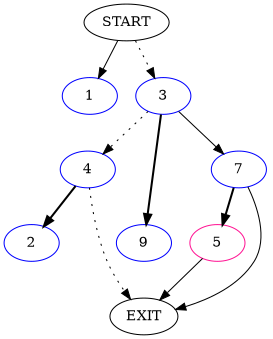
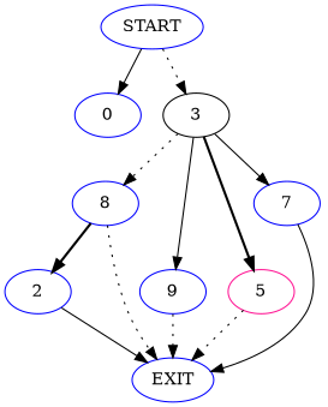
  digraph {
    fontname="DejaVu Serif"
    node [color=blue fontname="DejaVu Serif"]
    edge [fontname="DejaVu Serif" style=solid]
-   n1 [color=black label=START]
-   1
-   3
-   n4 [color=black label=EXIT]
+   n1 [label=START]
+   1 [label=0]
+   3 [color=black]
+   n4 [label=EXIT]
    2
-   4
+   4 [label=8]
    5 [color=deeppink]
    n8 [label=9]
    7
    n1 -> 1
    n1 -> 3 [style=dotted]
    3 -> 4 [style=dotted]
-   7 -> 5 [style=bold]
-   3 -> n8 [style=bold]
+   3 -> 5 [style=bold]
+   3 -> n8
    3 -> 7
+   2 -> n4
    4 -> n4 [style=dotted]
    4 -> 2 [style=bold]
-   5 -> n4
+   5 -> n4 [style=dotted]
+   n8 -> n4 [style=dotted]
    7 -> n4
  }
